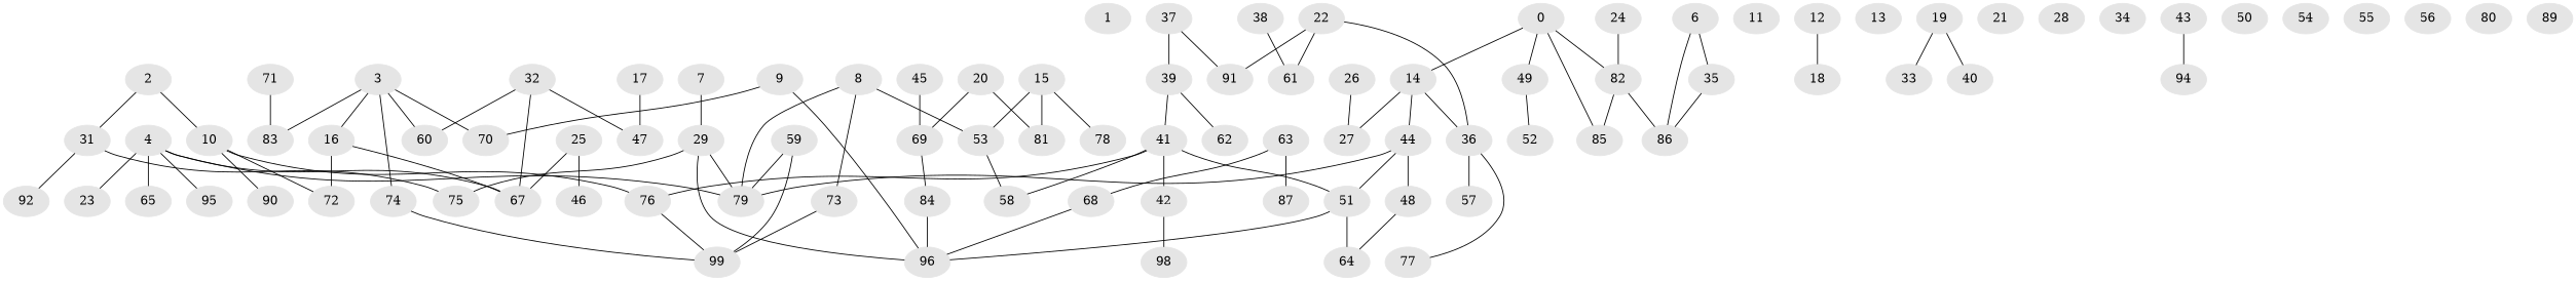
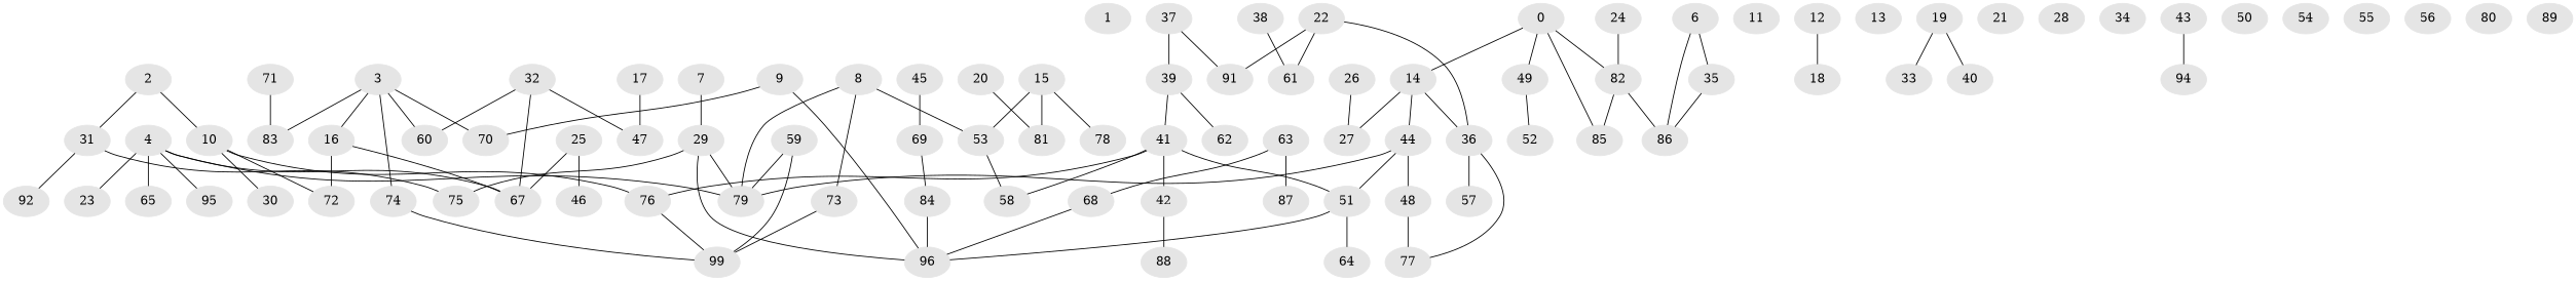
  graph {
    node [color=gray90 style=filled]
    1
    2
    10
    31
-   30 [label=90]
+   30
    72
    76
    75
    92
    3
    16
    60
    70
    74
    83
    67
    n17 [label=99]
    4
    23
    65
    79
    95
    n23 [label=0]
    14
    49
    82
    85
    27
    36
    44
    52
    86
    6
    35
    7
    29
    96
    8
    53
    73
    58
    9
    11
    12
    18
    13
    57
    77
    51
    48
    15
    78
    81
    17
    47
    19
    33
    40
    20
    69
    84
    21
    22
    61
    91
    24
    25
    46
    26
    28
    32
    34
    37
    39
    41
    62
    38
    42
-   88 [label=98]
+   88
    64
    43
    94
    45
    50
    54
    55
    56
    59
    63
    68
    87
    71
    80
    89
    2 -- 10
    2 -- 31
    10 -- 30
    10 -- 72
    10 -- 76
    31 -- 75
    31 -- 92
    76 -- n17
    3 -- 16
    3 -- 60
    3 -- 70
    3 -- 74
    3 -- 83
    16 -- 72
    16 -- 67
    74 -- n17
    4 -- 67
    4 -- 23
    4 -- 65
    4 -- 79
    4 -- 95
    n23 -- 14
    n23 -- 49
    n23 -- 82
    n23 -- 85
    14 -- 27
    14 -- 36
    14 -- 44
    49 -- 52
    82 -- 85
    82 -- 86
    36 -- 57
    36 -- 77
    44 -- 79
    44 -- 51
    44 -- 48
    6 -- 86
    6 -- 35
    35 -- 86
    7 -- 29
    29 -- 75
    29 -- 79
    29 -- 96
    8 -- 79
    8 -- 53
    8 -- 73
    53 -- 58
    73 -- n17
    9 -- 70
    9 -- 96
    12 -- 18
    51 -- 96
    51 -- 64
-   48 -- 64
+   48 -- 77
    15 -- 53
    15 -- 78
    15 -- 81
    17 -- 47
    19 -- 33
    19 -- 40
    20 -- 81
-   20 -- 69
    69 -- 84
    84 -- 96
    22 -- 36
    22 -- 61
    22 -- 91
    24 -- 82
    25 -- 67
    25 -- 46
    26 -- 27
    32 -- 60
    32 -- 67
    32 -- 47
    37 -- 91
    37 -- 39
    39 -- 41
    39 -- 62
    41 -- 76
    41 -- 58
    41 -- 51
    41 -- 42
    38 -- 61
    42 -- 88
    43 -- 94
    45 -- 69
    59 -- n17
    59 -- 79
    63 -- 68
    63 -- 87
    68 -- 96
    71 -- 83
  }
